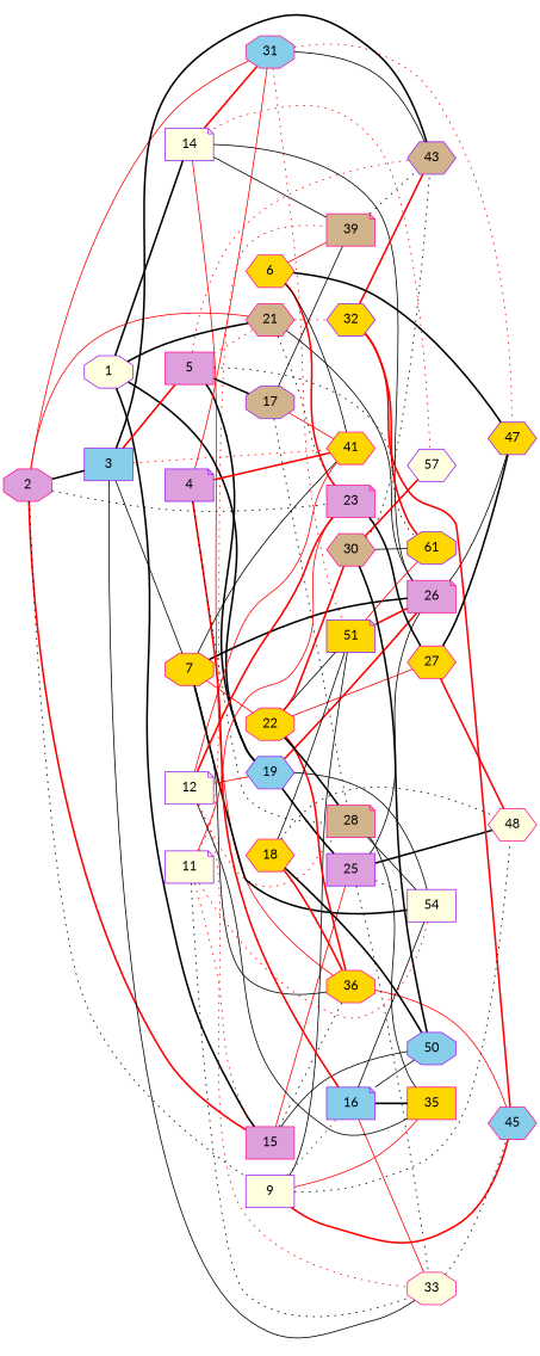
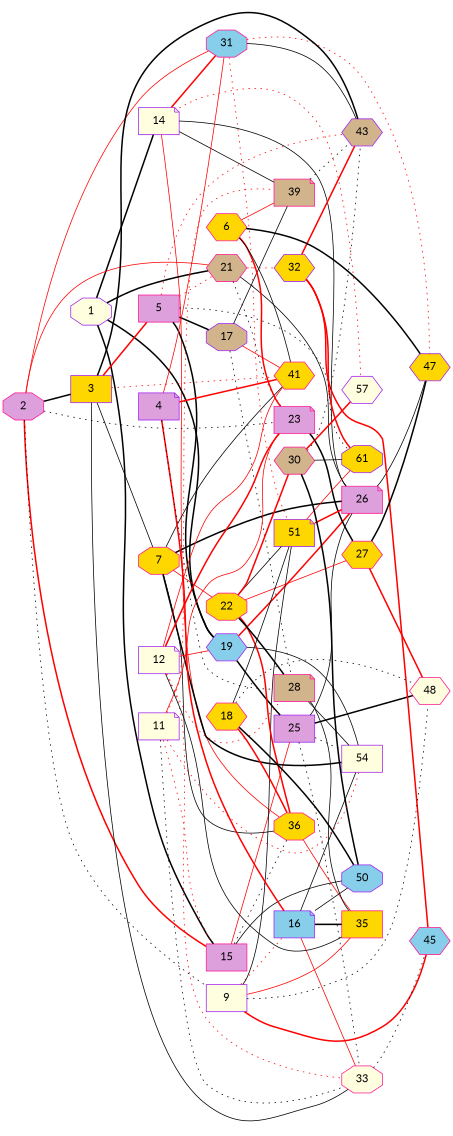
  graph {
    fontname=Lato
    rankdir=LR
    node [color=deeppink fillcolor=gold fontname=Lato shape=hexagon style=filled]
    edge [color=black fontname=Lato style=solid]
    14 [color=purple fillcolor=lightyellow shape=note super="+29"]
    31 [fillcolor=skyblue shape=octagon super="+59"]
    39 [fillcolor=tan shape=note super="+40"]
    26 [fillcolor=plum shape=note super="+65"]
    36 [shape=octagon super="+44"]
    57 [color=purple fillcolor=lightyellow]
    1 [color=purple fillcolor=lightyellow shape=octagon]
    15 [fillcolor=plum shape=box super="+34"]
    19 [color=purple fillcolor=skyblue super="+42"]
    21 [fillcolor=tan super="+38"]
    25 [color=purple fillcolor=plum shape=box super="+66"]
    50 [color=purple fillcolor=skyblue shape=octagon]
    54 [color=purple fillcolor=lightyellow shape=box super="+58"]
    23 [fillcolor=plum shape=note super="+49"]
    32 [color=purple]
    2 [fillcolor=plum shape=octagon super="+53"]
-   3 [color=purple fillcolor=skyblue shape=box super="+8"]
+   3 [color=purple shape=box super="+8"]
    9 [color=purple fillcolor=lightyellow shape=box super="+63"]
    5 [fillcolor=plum shape=box super="+60"]
    7 [shape=octagon super="+10"]
    33 [fillcolor=lightyellow shape=octagon super="+37"]
    41 [super="+46"]
    43 [color=purple fillcolor=tan super="+55"]
    16 [color=purple fillcolor=skyblue shape=note super="+20"]
    35 [shape=box]
    45 [fillcolor=skyblue]
    48 [fillcolor=lightyellow]
    51 [color=purple shape=note super="+52"]
    27
    47 [color=purple]
    17 [color=purple fillcolor=tan shape=octagon]
    61 [color=purple shape=octagon]
    22 [shape=octagon super="+56"]
    4 [color=purple fillcolor=plum shape=note]
    28 [fillcolor=tan shape=note super="+62"]
    6
    30 [fillcolor=tan super="+64"]
    11 [color=purple fillcolor=lightyellow shape=note super="+13"]
    12 [color=purple fillcolor=lightyellow shape=note super="+24"]
    18
    14 -- 31 [color=red style=bold]
    14 -- 39
    14 -- 26
    14 -- 36 [color=red]
    14 -- 57 [color=red style=dotted]
    31 -- 43
    31 -- 51 [color=red style=dotted]
    31 -- 47 [color=red style=dotted]
    39 -- 43 [style=dotted]
    26 -- 47
-   36 -- 45 [color=red]
+   36 -- 35 [color=red]
    1 -- 14 [style=bold]
    1 -- 15 [style=bold]
    1 -- 19 [style=bold]
    1 -- 21 [style=bold]
    15 -- 36 [style=dotted]
    15 -- 25 [color=red]
    15 -- 50
    19 -- 26 [color=red style=bold]
    19 -- 25 [style=bold]
    19 -- 54
    21 -- 26
    21 -- 23 [style=dotted]
    21 -- 32 [color=red style=dotted]
    25 -- 26
    25 -- 54 [style=dotted]
    25 -- 33 [style=dotted]
    25 -- 48 [style=bold]
    23 -- 27 [style=bold]
    32 -- 43 [color=red style=bold]
    32 -- 45 [color=red style=bold]
    32 -- 61 [color=red style=bold]
    2 -- 31 [color=red]
    2 -- 15 [color=red style=bold]
    2 -- 21 [color=red]
    2 -- 23 [style=dotted]
    2 -- 3 [style=bold]
    2 -- 9 [style=dotted]
    3 -- 5 [color=red style=bold]
    3 -- 7
    3 -- 33
    3 -- 41 [color=red style=dotted]
    3 -- 43 [style=bold]
    9 -- 16 [color=red style=dotted]
    9 -- 35 [color=red]
    9 -- 45 [color=red style=bold]
    9 -- 48 [style=dotted]
    9 -- 51
    5 -- 19 [style=bold]
    5 -- 21 [color=red style=dotted]
    5 -- 43 [color=red style=dotted]
    5 -- 17 [style=bold]
    5 -- 61 [style=dotted]
    7 -- 26 [style=bold]
    7 -- 36
    7 -- 54 [style=bold]
    7 -- 41
    7 -- 22 [color=red]
    33 -- 45 [style=dotted]
    16 -- 50
    16 -- 54
    16 -- 33 [color=red]
    16 -- 35 [style=bold]
    51 -- 26 [color=red style=bold]
    51 -- 61 [color=red]
    27 -- 48 [color=red style=bold]
    27 -- 47 [style=bold]
    17 -- 39
    17 -- 41 [color=red]
    17 -- 28 [style=dotted]
    22 -- 36 [color=red style=bold]
    22 -- 51
    22 -- 27 [color=red]
    22 -- 28 [style=bold]
    22 -- 30 [color=red style=bold]
    4 -- 31 [color=red]
    4 -- 41 [color=red style=bold]
    4 -- 16 [color=red style=bold]
    4 -- 28 [style=dotted]
    28 -- 54
    28 -- 35
    6 -- 39 [color=red]
    6 -- 23 [color=red style=bold]
    6 -- 41
    6 -- 47 [style=bold]
    30 -- 57 [color=red style=bold weight=2]
    30 -- 50 [style=bold]
    30 -- 43 [style=dotted]
    30 -- 61
    11 -- 39 [color=red style=dotted weight=2]
    11 -- 15 [color=red style=dotted]
    11 -- 54 [color=red style=dotted]
    11 -- 23 [color=red]
    11 -- 33 [style=dotted]
    12 -- 19 [color=red]
    12 -- 23 [color=red style=bold]
    12 -- 33 [color=red style=dotted]
    12 -- 41 [color=red]
    12 -- 35
    12 -- 28 [color=red style=dotted]
    18 -- 36 [color=red style=bold]
    18 -- 50 [style=bold]
    18 -- 48 [style=dotted]
    18 -- 51
  }
